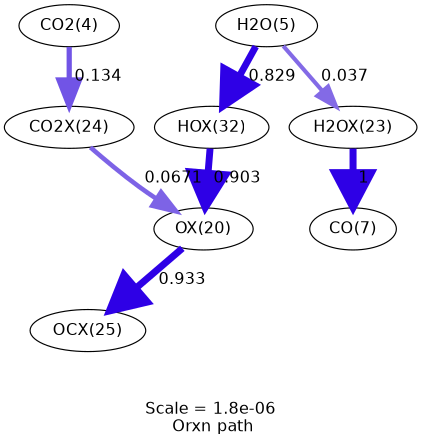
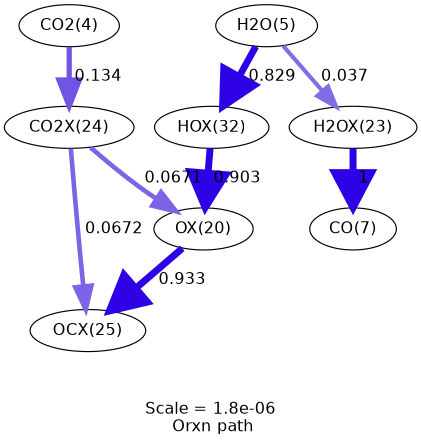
  digraph {
    fontname=Helvetica
    label="Scale = 1.8e-06\l Orxn path"
    node [fontname=Helvetica]
    edge [arrowsize=1.98 color="0.7, 0.567, 0.9" fontname=Helvetica style="setlinewidth(3.96)"]
    n1 [label="HOX(32)"]
    n2 [label="OX(20)"]
    n3 [label="OCX(25)"]
    n4 [label="CO(7)"]
    n5 [label="CO2X(24)"]
    n6 [label="H2O(5)"]
    n7 [label="H2OX(23)"]
    n8 [label="CO2(4)"]
    n1 -> n2 [arrowsize=2.96 color="0.7, 1.4, 0.9" label=" 0.903" style="setlinewidth(5.92)"]
    n2 -> n3 [arrowsize=2.97 color="0.7, 1.43, 0.9" label=" 0.933" style="setlinewidth(5.95)"]
    n5 -> n2 [label=" 0.0671"]
+   n5 -> n3 [label=" 0.0672"]
    n6 -> n1 [arrowsize=2.93 color="0.7, 1.33, 0.9" label=" 0.829" style="setlinewidth(5.86)"]
    n6 -> n7 [arrowsize=1.76 color="0.7, 0.537, 0.9" label=" 0.037" style="setlinewidth(3.51)"]
    n7 -> n4 [arrowsize=3 color="0.7, 1.5, 0.9" label=" 1" style="setlinewidth(6)"]
    n8 -> n5 [arrowsize=2.24 color="0.7, 0.634, 0.9" label=" 0.134" style="setlinewidth(4.48)"]
  }
